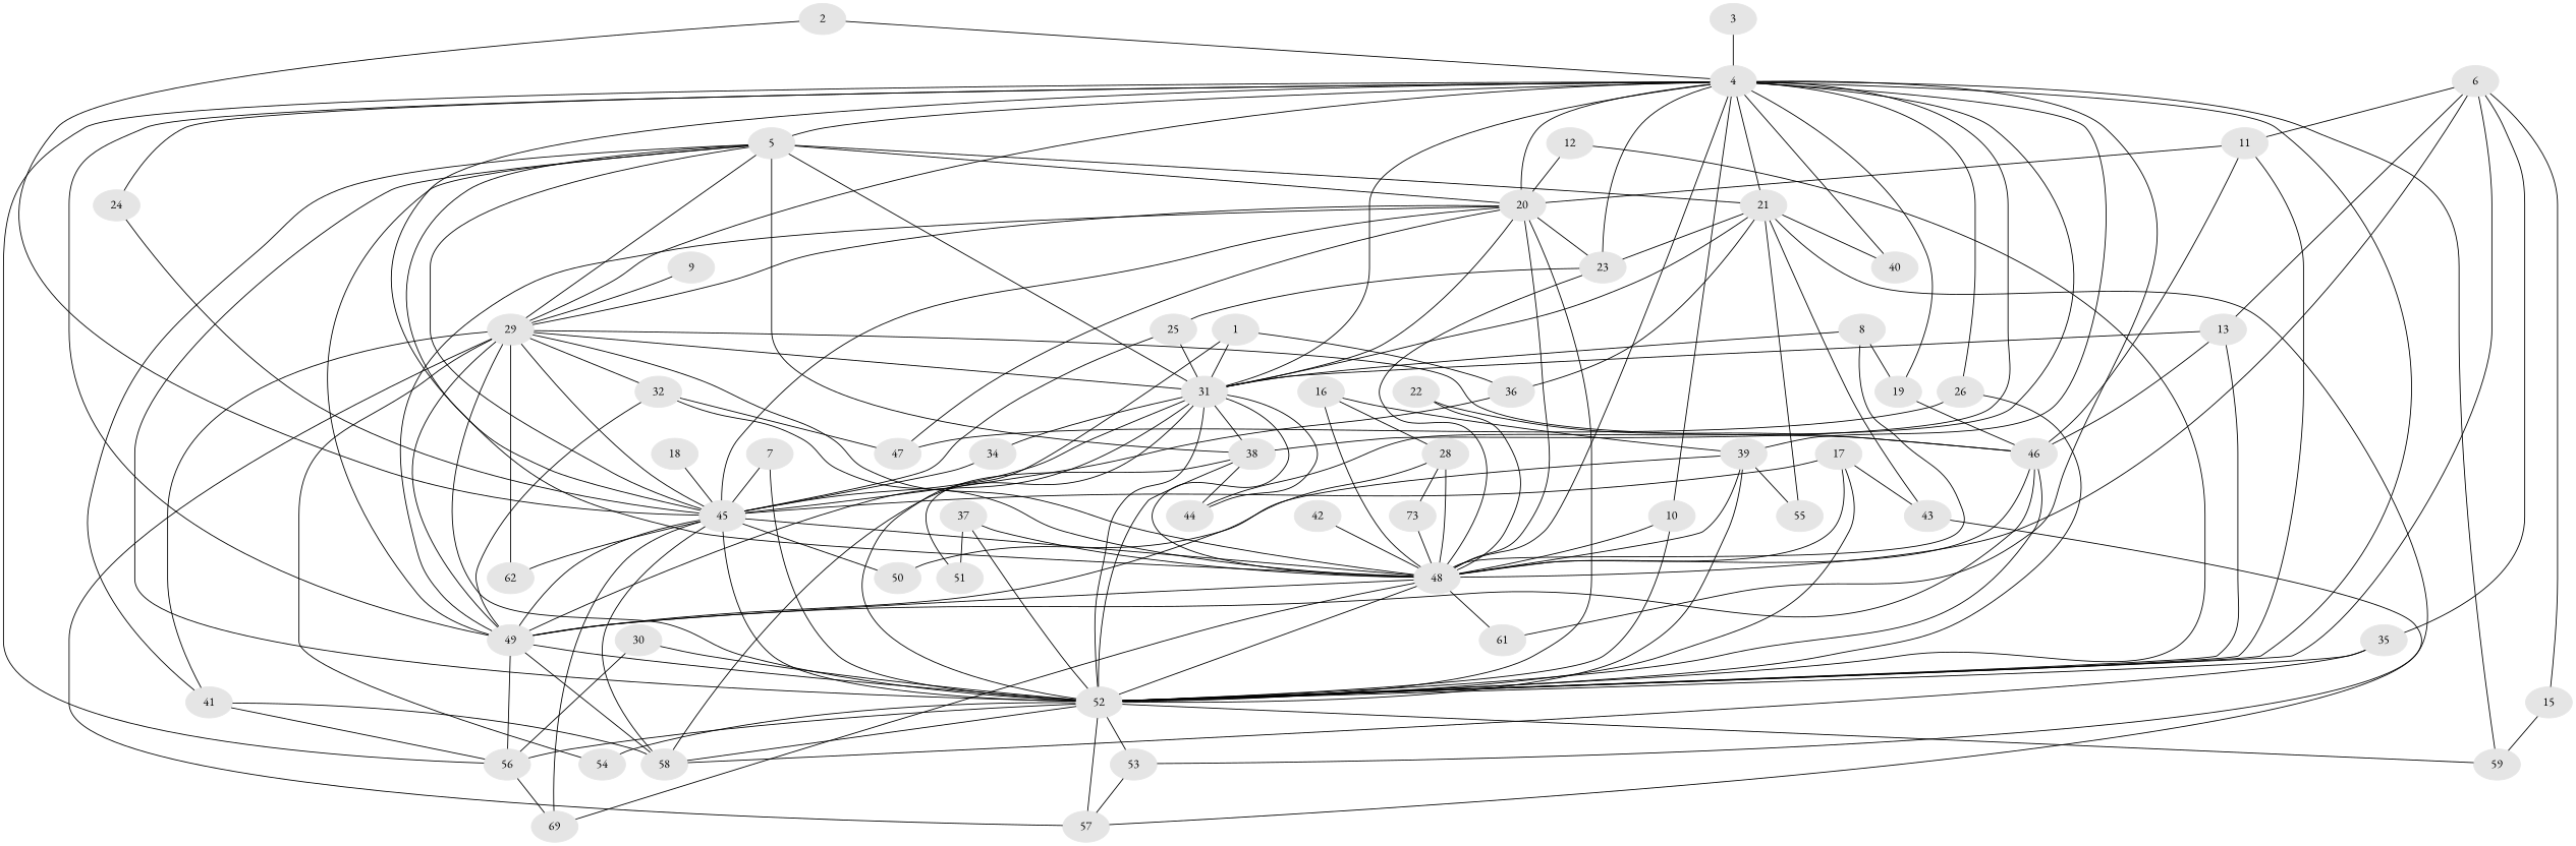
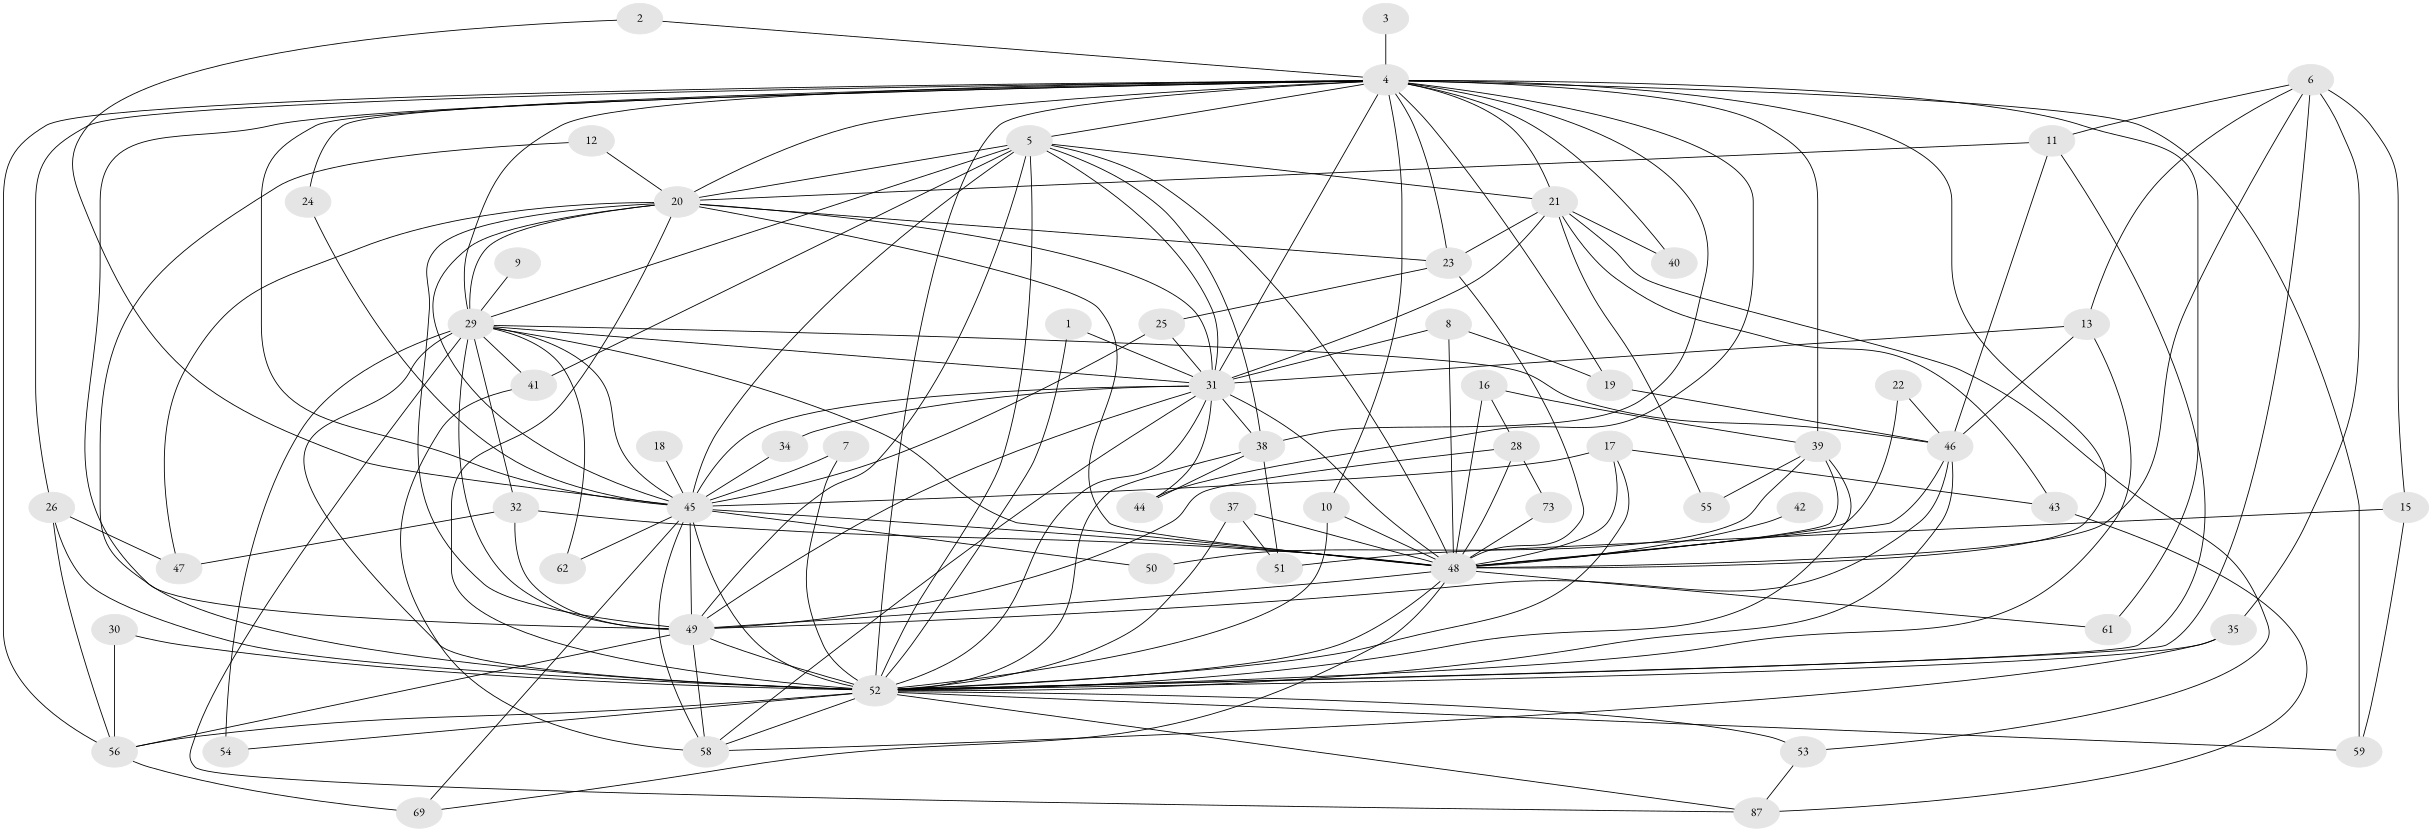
  graph {
    fontname="EB Garamond"
    node [color=gray90 fontname="EB Garamond" style=filled]
    edge [fontname="EB Garamond" weight=1.0]
    1
    31
-   36
    52
    45
    38
    44
    48
    49
    34
    58
    56
    59
    53
    54
-   57
+   57 [label=87]
    2
    4
    5
    10
    19
    20
    21
    23
    24
    26
    29
    39
    40
    61
    62
    50
    n33 [label=69]
    3
    41
    46
    47
    43
    55
    25
    32
    51
    6
    11
    13
    15
    35
    7
    8
    9
    12
    16
    28
    n54 [label=73]
    17
    18
    22
    30
    37
    42
    1 -- 31
-   1 -- 36
    1 -- 52
    31 -- 52 [weight=2.0]
    31 -- 45
    31 -- 38
    31 -- 44
    31 -- 48
    31 -- 49
    31 -- 34
    31 -- 58
-   36 -- 45
    52 -- 58
    52 -- 56 [weight=3.0]
    52 -- 59
    52 -- 53
    52 -- 54
    52 -- 57
    45 -- 52 [weight=3.0]
    45 -- 48
    45 -- 49
    45 -- 58
    45 -- 62
    45 -- 50
    45 -- n33
    38 -- 52 [weight=2.0]
    38 -- 44
    38 -- 51
    48 -- 52 [weight=2.0]
    48 -- 49
    48 -- 61
    48 -- n33
    49 -- 52 [weight=2.0]
    49 -- 58 [weight=2.0]
    49 -- 56
    34 -- 45
    56 -- n33
    53 -- 57
    2 -- 45
    2 -- 4
    4 -- 31
    4 -- 52 [weight=2.0]
    4 -- 45
    4 -- 38
    4 -- 44
    4 -- 48
    4 -- 49
    4 -- 56
    4 -- 59 [weight=3.0]
    4 -- 5 [weight=2.0]
    4 -- 10
    4 -- 19
    4 -- 20 [weight=2.0]
    4 -- 21
    4 -- 23
    4 -- 24
    4 -- 26
    4 -- 29
    4 -- 39 [weight=2.0]
    4 -- 40
    4 -- 61
    5 -- 31 [weight=3.0]
    5 -- 52 [weight=2.0]
    5 -- 45
    5 -- 38
    5 -- 48
    5 -- 49
    5 -- 20 [weight=2.0]
    5 -- 21
    5 -- 29 [weight=2.0]
    5 -- 41
    10 -- 52
    10 -- 48
    19 -- 46
    20 -- 31
    20 -- 52 [weight=4.0]
    20 -- 45 [weight=2.0]
    20 -- 48 [weight=2.0]
    20 -- 49
    20 -- 23
    20 -- 29
    20 -- 47
    21 -- 31
-   21 -- 36
    21 -- 53
    21 -- 23
    21 -- 40
    21 -- 43
    21 -- 55
    23 -- 48
    23 -- 25
    24 -- 45
    26 -- 52
-   41 -- 56
+   26 -- 56
    26 -- 47
    29 -- 31
    29 -- 52 [weight=3.0]
    29 -- 45
    29 -- 48
    29 -- 49 [weight=2.0]
    29 -- 54 [weight=2.0]
    29 -- 57 [weight=2.0]
    29 -- 62
    29 -- 41
    29 -- 46
    29 -- 32
    39 -- 52
    39 -- 48
    39 -- 50
    39 -- 55
    3 -- 4
    41 -- 58
    46 -- 52
    46 -- 48
    46 -- 49
    43 -- 57
    25 -- 31
    25 -- 45
    32 -- 48
    32 -- 49
    32 -- 47
    6 -- 52
    6 -- 48
    6 -- 11
    6 -- 13
    6 -- 15
    6 -- 35
    11 -- 52
    11 -- 20
    11 -- 46
    13 -- 31
    13 -- 52 [weight=2.0]
    13 -- 46
    15 -- 59
+   15 -- 51
    35 -- 52
    35 -- 58
    7 -- 52
    7 -- 45
    8 -- 31
    8 -- 48
    8 -- 19
    9 -- 29
    12 -- 52
    12 -- 20
    16 -- 48
    16 -- 39
    16 -- 28
    28 -- 48
    28 -- 49
    28 -- n54
    n54 -- 48
    17 -- 52
    17 -- 45
    17 -- 48
    17 -- 43
    18 -- 45
    22 -- 48
    22 -- 46
    30 -- 52
    30 -- 56
    37 -- 52 [weight=2.0]
    37 -- 48
    37 -- 51
    42 -- 48
  }
